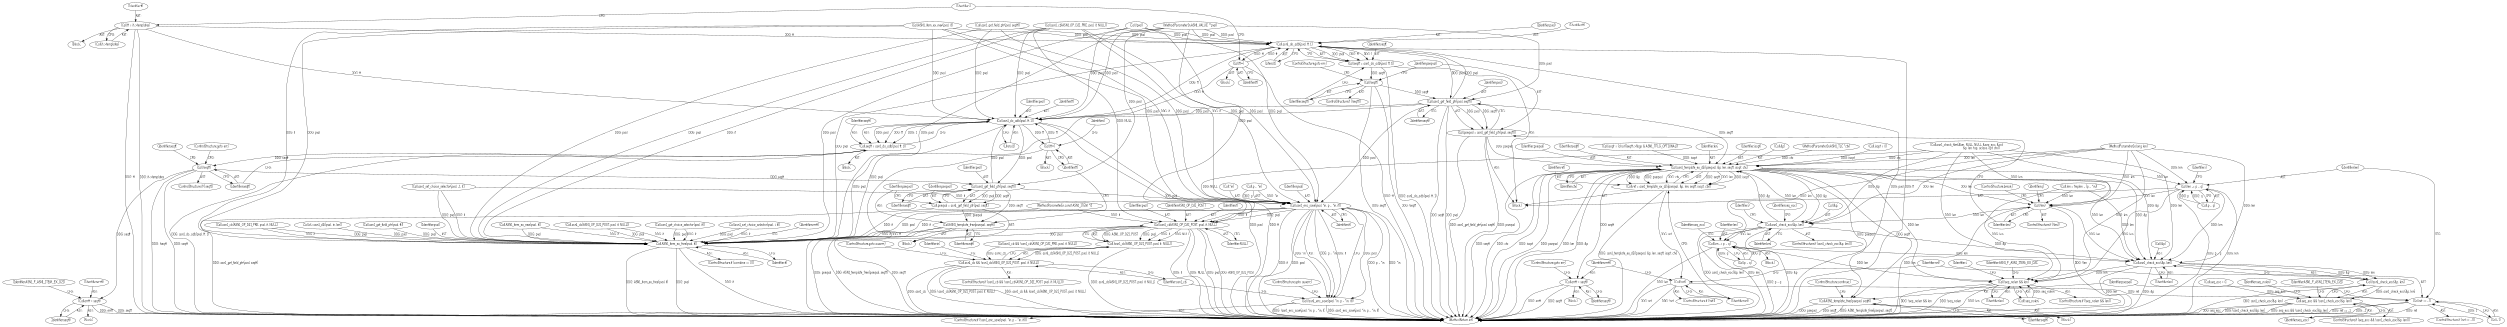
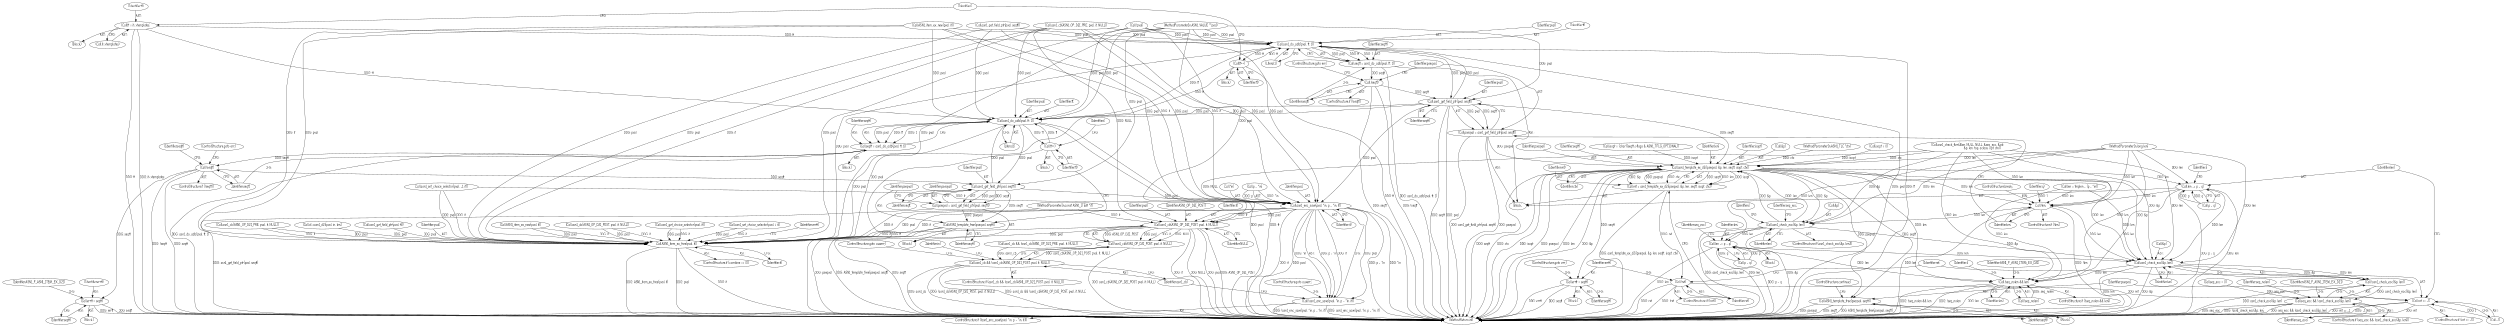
  digraph {
    fontname="Comic Neue"
    node [fontname="Comic Neue"]
    edge [fontname="Comic Neue"]
    n1 [label="(Call,tt = it->templates)"]
    n2 [label="(Call,asn1_do_adb(pval, tt, 1))"]
    n3 [label="(Call,asn1_do_adb(pval, tt, 1))"]
    n4 [label="(MethodReturn,int)"]
    n5 [label="(Call,it->templates)"]
    n6 [label="(Block,)"]
    n7 [label="(Call,tt++)"]
    n8 [label="(Call,ASN1_item_ex_free(pval, it))"]
    n9 [label="(Call,seqtt = asn1_do_adb(pval, tt, 1))"]
    n10 [label="(Call,asn1_get_field_ptr(pval, seqtt))"]
    n11 [label="(Literal,1)"]
    n12 [label="(Call,tt++)"]
    n13 [label="(Call,seqtt = asn1_do_adb(pval, tt, 1))"]
    n14 [label="(Call,asn1_get_field_ptr(pval, seqtt))"]
    n15 [label="(Literal,1)"]
    n16 [label="(Identifier,tt)"]
    n17 [label="(Block,)"]
    n18 [label="(ControlStructure,if (combine == 0))"]
    n19 [label="(Identifier,it)"]
    n20 [label="(Call,!seqtt)"]
    n21 [label="(Block,)"]
    n22 [label="(Call,asn1_enc_save(pval, *in, p - *in, it))"]
    n23 [label="(Call,pseqval = asn1_get_field_ptr(pval, seqtt))"]
    n24 [label="(Call,asn1_template_ex_d2i(pseqval, &p, len, seqtt, isopt, ctx))"]
    n25 [label="(Identifier,seqtt)"]
    n26 [label="(Identifier,tt)"]
    n27 [label="(Block,)"]
    n28 [label="(Call,!seqtt)"]
    n29 [label="(Block,)"]
    n30 [label="(Call,pseqval = asn1_get_field_ptr(pval, seqtt))"]
    n31 [label="(Call,ASN1_template_free(pseqval, seqtt))"]
    n32 [label="(Identifier,seqtt)"]
    n33 [label="(Call,errtt = seqtt)"]
    n34 [label="(Identifier,seqtt)"]
    n35 [label="(ControlStructure,if (!seqtt))"]
    n36 [label="(Identifier,seqtt)"]
    n37 [label="(Block,)"]
    n38 [label="(Block,)"]
    n39 [label="(Identifier,seqtt)"]
    n40 [label="(Call,!asn1_enc_save(pval, *in, p - *in, it))"]
    n41 [label="(Call,asn1_cb(ASN1_OP_D2I_POST, pval, it, NULL))"]
    n42 [label="(Identifier,it)"]
    n43 [label="(ControlStructure,if (!asn1_enc_save(pval, *in, p - *in, it)))"]
    n44 [label="(Call,!asn1_cb(ASN1_OP_D2I_POST, pval, it, NULL))"]
    n45 [label="(Identifier,NULL)"]
    n46 [label="(Call,asn1_cb && !asn1_cb(ASN1_OP_D2I_POST, pval, it, NULL))"]
    n47 [label="(ControlStructure,if (asn1_cb && !asn1_cb(ASN1_OP_D2I_POST, pval, it, NULL)))"]
    n48 [label="(Identifier,asn1_cb)"]
    n49 [label="(ControlStructure,if (!seqtt))"]
    n50 [label="(Identifier,seqtt)"]
    n51 [label="(Call,!len)"]
    n52 [label="(Call,asn1_check_eoc(&p, len))"]
    n53 [label="(Call,asn1_check_eoc(&p, len))"]
    n54 [label="(Call,!seq_nolen && len)"]
    n55 [label="(Call,ret = asn1_template_ex_d2i(pseqval, &p, len, seqtt, isopt, ctx))"]
    n56 [label="(Call,errtt = seqtt)"]
    n57 [label="(Call,ASN1_template_free(pseqval, seqtt))"]
    n58 [label="(Call,len -= p - q)"]
    n59 [label="(Identifier,ctx)"]
    n60 [label="(Identifier,len)"]
    n61 [label="(ControlStructure,if (!len))"]
    n62 [label="(Call,len -= p - q)"]
    n63 [label="(Identifier,len)"]
    n64 [label="(ControlStructure,if (asn1_check_eoc(&p, len)))"]
    n65 [label="(Call,!asn1_check_eoc(&p, len))"]
    n66 [label="(Identifier,len)"]
    n67 [label="(Call,!seq_nolen)"]
    n68 [label="(Identifier,len)"]
    n69 [label="(ControlStructure,if (!seq_nolen && len))"]
    n70 [label="(Call,!ret)"]
    n71 [label="(Block,)"]
    n72 [label="(Identifier,seqtt)"]
    n73 [label="(Identifier,seqtt)"]
    n74 [label="(Block,)"]
    n75 [label="(Call,p - q)"]
    n76 [label="(Call,p - q)"]
    n77 [label="(Block,)"]
    n78 [label="(Call,seq_eoc && !asn1_check_eoc(&p, len))"]
    n79 [label="(ControlStructure,if (seq_eoc && !asn1_check_eoc(&p, len)))"]
    n80 [label="(Identifier,seq_eoc)"]
    n81 [label="(Call,ret == -1)"]
    n82 [label="(Identifier,ret)"]
    n83 [label="(ControlStructure,if (!ret))"]
    n84 [label="(ControlStructure,if (ret == -1))"]
    n85 [label="(Call,-1)"]
    n86 [label="(Call,cf->asn1_d2i(pval, in, len))"]
    n87 [label="(Identifier,seqtt)"]
    n88 [label="(Identifier,ret)"]
    n89 [label="(Identifier,pval)"]
    n90 [label="(Identifier,ASN1_F_ASN1_ITEM_EX_D2I)"]
    n91 [label="(Identifier,in)"]
    n92 [label="(ControlStructure,goto auxerr;)"]
    n93 [label="(Call,*in)"]
    n94 [label="(Identifier,pseqval)"]
    n95 [label="(Identifier,pval)"]
    n96 [label="(Call,asn1_check_tlen(&len, NULL, NULL, &seq_eoc, &cst,\n                              &p, len, tag, aclass, opt, ctx))"]
    n97 [label="(Identifier,ASN1_OP_D2I_POST)"]
    n98 [label="(ControlStructure,continue;)"]
    n99 [label="(Call,asn1_get_field_ptr(pval, tt))"]
    n100 [label="(MethodParameterIn,long len)"]
    n101 [label="(Identifier,errtt)"]
    n102 [label="(Identifier,seq_eoc)"]
    n103 [label="(Call,asn1_cb && !asn1_cb(ASN1_OP_D2I_PRE, pval, it, NULL))"]
    n104 [label="(Identifier,tt)"]
    n105 [label="(Identifier,seqtt)"]
    n106 [label="(Identifier,i)"]
    n107 [label="(Call,asn1_cb(ASN1_OP_D2I_PRE, pval, it, NULL))"]
    n108 [label="(Call,p - *in)"]
    n109 [label="(ControlStructure,goto err;)"]
    n110 [label="(Identifier,errtt)"]
    n111 [label="(Call,asn1_cb(ASN1_OP_D2I_PRE, pval, it, NULL))"]
    n112 [label="(Call,seq_eoc = 0)"]
    n113 [label="(Identifier,pval)"]
    n114 [label="(MethodParameterIn,ASN1_VALUE **pval)"]
    n115 [label="(Call,isopt = (char)(seqtt->flags & ASN1_TFLG_OPTIONAL))"]
    n116 [label="(Identifier,pseqval)"]
    n117 [label="(Call,len = tmplen - (p - *in))"]
    n118 [label="(Identifier,pval)"]
    n119 [label="(Identifier,seqtt)"]
    n120 [label="(Identifier,i)"]
    n121 [label="(Identifier,errtt)"]
    n122 [label="(Identifier,tt)"]
    n123 [label="(Identifier,len)"]
    n124 [label="(Identifier,tt)"]
    n125 [label="(Identifier,pseqval)"]
    n126 [label="(Identifier,pval)"]
    n127 [label="(Identifier,seqtt)"]
    n128 [label="(Identifier,pval)"]
    n129 [label="(Identifier,i)"]
    n130 [label="(Call,asn1_get_field_ptr(pval, seqtt))"]
    n131 [label="(Identifier,i)"]
    n132 [label="(Call,asn1_cb(ASN1_OP_D2I_POST, pval, it, NULL))"]
    n133 [label="(Identifier,ASN1_F_ASN1_ITEM_EX_D2I)"]
    n134 [label="(Identifier,it)"]
    n135 [label="(Identifier,q)"]
    n136 [label="(MethodParameterIn,const ASN1_ITEM *it)"]
    n137 [label="(Identifier,ASN1_F_ASN1_ITEM_EX_D2I)"]
    n138 [label="(Identifier,ret)"]
    n139 [label="(Identifier,isopt)"]
    n140 [label="(Identifier,pseqval)"]
    n141 [label="(Identifier,i)"]
    n142 [label="(Call,ASN1_item_ex_new(pval, it))"]
    n143 [label="(Call,&p)"]
    n144 [label="(Call,asn1_get_choice_selector(pval, it))"]
    n145 [label="(Identifier,len)"]
    n146 [label="(ControlStructure,goto err;)"]
    n147 [label="(MethodParameterIn,ASN1_TLC *ctx)"]
    n148 [label="(ControlStructure,goto err;)"]
    n149 [label="(Call,asn1_set_choice_selector(pval, i, it))"]
    n150 [label="(ControlStructure,break;)"]
    n151 [label="(Identifier,seq_eoc)"]
    n152 [label="(ControlStructure,goto auxerr;)"]
    n153 [label="(Identifier,len)"]
    n154 [label="(Identifier,seq_nolen)"]
    n155 [label="(Identifier,pval)"]
    n156 [label="(Call,!pval)"]
    n157 [label="(Call,&p)"]
    n158 [label="(Identifier,pseqval)"]
    n159 [label="(Call,isopt = 0)"]
    n160 [label="(Call,asn1_set_choice_selector(pval, -1, it))"]
    n161 [label="(Call,ASN1_item_ex_new(pval, it))"]
    n162 [label="(Call,&p)"]
    n1 -> n2 [label="DDG: tt"]
    n1 -> n3 [label="DDG: tt"]
    n1 -> n4 [label="DDG: it->templates"]
    n1 -> n4 [label="DDG: tt"]
    n1 -> n5 [label="CFG: "]
    n1 -> n6 [label="AST: "]
    n2 -> n3 [label="DDG: tt"]
    n2 -> n4 [label="DDG: tt"]
    n2 -> n4 [label="DDG: pval"]
    n2 -> n7 [label="DDG: tt"]
    n2 -> n8 [label="DDG: pval"]
    n2 -> n9 [label="AST: "]
    n2 -> n9 [label="DDG: pval"]
    n2 -> n9 [label="DDG: tt"]
    n2 -> n9 [label="DDG: 1"]
    n2 -> n10 [label="DDG: pval"]
    n2 -> n11 [label="CFG: "]
    n3 -> n4 [label="DDG: pval"]
    n3 -> n4 [label="DDG: tt"]
    n3 -> n8 [label="DDG: pval"]
    n3 -> n12 [label="DDG: tt"]
    n3 -> n13 [label="AST: "]
    n3 -> n13 [label="DDG: pval"]
    n3 -> n13 [label="DDG: tt"]
    n3 -> n13 [label="DDG: 1"]
    n3 -> n14 [label="DDG: pval"]
    n3 -> n15 [label="CFG: "]
    n5 -> n1 [label="AST: "]
    n7 -> n2 [label="DDG: tt"]
    n7 -> n3 [label="DDG: tt"]
    n7 -> n4 [label="DDG: tt"]
    n7 -> n16 [label="CFG: "]
    n7 -> n17 [label="AST: "]
    n8 -> n4 [label="DDG: it"]
    n8 -> n4 [label="DDG: ASN1_item_ex_free(pval, it)"]
    n8 -> n4 [label="DDG: pval"]
    n8 -> n18 [label="AST: "]
    n8 -> n19 [label="CFG: "]
    n9 -> n2 [label="CFG: "]
    n9 -> n4 [label="DDG: asn1_do_adb(pval, tt, 1)"]
    n9 -> n20 [label="DDG: seqtt"]
    n9 -> n21 [label="AST: "]
    n10 -> n2 [label="DDG: pval"]
    n10 -> n3 [label="DDG: pval"]
    n10 -> n4 [label="DDG: pval"]
    n10 -> n4 [label="DDG: seqtt"]
    n10 -> n8 [label="DDG: pval"]
    n10 -> n22 [label="DDG: pval"]
    n10 -> n23 [label="AST: "]
    n10 -> n23 [label="DDG: pval"]
    n10 -> n23 [label="DDG: seqtt"]
    n10 -> n24 [label="DDG: seqtt"]
    n10 -> n25 [label="CFG: "]
    n11 -> n2 [label="AST: "]
    n12 -> n3 [label="DDG: tt"]
    n12 -> n4 [label="DDG: tt"]
    n12 -> n26 [label="CFG: "]
    n12 -> n27 [label="AST: "]
    n13 -> n3 [label="CFG: "]
    n13 -> n4 [label="DDG: asn1_do_adb(pval, tt, 1)"]
    n13 -> n28 [label="DDG: seqtt"]
    n13 -> n29 [label="AST: "]
    n14 -> n3 [label="DDG: pval"]
    n14 -> n22 [label="DDG: pval"]
    n14 -> n30 [label="AST: "]
    n14 -> n30 [label="DDG: pval"]
    n14 -> n30 [label="DDG: seqtt"]
    n14 -> n31 [label="DDG: seqtt"]
    n14 -> n32 [label="CFG: "]
    n15 -> n3 [label="AST: "]
    n16 -> n7 [label="AST: "]
    n19 -> n8 [label="AST: "]
    n20 -> n4 [label="DDG: !seqtt"]
    n20 -> n4 [label="DDG: seqtt"]
    n20 -> n10 [label="DDG: seqtt"]
    n20 -> n49 [label="AST: "]
    n20 -> n50 [label="CFG: "]
    n22 -> n4 [label="DDG: p - *in"]
    n22 -> n4 [label="DDG: *in"]
    n22 -> n4 [label="DDG: it"]
    n22 -> n4 [label="DDG: pval"]
    n22 -> n8 [label="DDG: pval"]
    n22 -> n8 [label="DDG: it"]
    n22 -> n40 [label="AST: "]
    n22 -> n40 [label="DDG: pval"]
    n22 -> n40 [label="DDG: *in"]
    n22 -> n40 [label="DDG: p - *in"]
    n22 -> n40 [label="DDG: it"]
    n22 -> n41 [label="DDG: pval"]
    n22 -> n41 [label="DDG: it"]
    n22 -> n42 [label="CFG: "]
    n23 -> n4 [label="DDG: asn1_get_field_ptr(pval, seqtt)"]
    n23 -> n4 [label="DDG: pseqval"]
    n23 -> n10 [label="CFG: "]
    n23 -> n21 [label="AST: "]
    n23 -> n24 [label="DDG: pseqval"]
    n24 -> n4 [label="DDG: isopt"]
    n24 -> n4 [label="DDG: &p"]
    n24 -> n4 [label="DDG: pseqval"]
    n24 -> n4 [label="DDG: ctx"]
    n24 -> n4 [label="DDG: len"]
    n24 -> n4 [label="DDG: seqtt"]
    n24 -> n51 [label="DDG: len"]
    n24 -> n52 [label="DDG: &p"]
    n24 -> n53 [label="DDG: &p"]
    n24 -> n53 [label="DDG: len"]
    n24 -> n54 [label="DDG: len"]
    n24 -> n55 [label="AST: "]
    n24 -> n55 [label="DDG: seqtt"]
    n24 -> n55 [label="DDG: len"]
    n24 -> n55 [label="DDG: isopt"]
    n24 -> n55 [label="DDG: &p"]
    n24 -> n55 [label="DDG: pseqval"]
    n24 -> n55 [label="DDG: ctx"]
    n24 -> n56 [label="DDG: seqtt"]
    n24 -> n57 [label="DDG: pseqval"]
    n24 -> n57 [label="DDG: seqtt"]
    n24 -> n58 [label="DDG: len"]
    n24 -> n59 [label="CFG: "]
    n25 -> n10 [label="AST: "]
    n26 -> n12 [label="AST: "]
    n26 -> n31 [label="CFG: "]
    n28 -> n4 [label="DDG: seqtt"]
    n28 -> n4 [label="DDG: !seqtt"]
    n28 -> n14 [label="DDG: seqtt"]
    n28 -> n33 [label="DDG: seqtt"]
    n28 -> n34 [label="CFG: "]
    n28 -> n35 [label="AST: "]
    n30 -> n4 [label="DDG: asn1_get_field_ptr(pval, seqtt)"]
    n30 -> n14 [label="CFG: "]
    n30 -> n31 [label="DDG: pseqval"]
    n30 -> n38 [label="AST: "]
    n31 -> n4 [label="DDG: seqtt"]
    n31 -> n4 [label="DDG: pseqval"]
    n31 -> n4 [label="DDG: ASN1_template_free(pseqval, seqtt)"]
    n31 -> n38 [label="AST: "]
    n31 -> n39 [label="CFG: "]
    n32 -> n14 [label="AST: "]
    n33 -> n4 [label="DDG: errtt"]
    n33 -> n4 [label="DDG: seqtt"]
    n33 -> n36 [label="CFG: "]
    n33 -> n37 [label="AST: "]
    n34 -> n13 [label="CFG: "]
    n34 -> n28 [label="AST: "]
    n36 -> n33 [label="AST: "]
    n39 -> n31 [label="AST: "]
    n40 -> n4 [label="DDG: asn1_enc_save(pval, *in, p - *in, it)"]
    n40 -> n4 [label="DDG: !asn1_enc_save(pval, *in, p - *in, it)"]
    n40 -> n22 [label="CFG: "]
    n40 -> n43 [label="AST: "]
    n41 -> n4 [label="DDG: pval"]
    n41 -> n4 [label="DDG: ASN1_OP_D2I_POST"]
    n41 -> n4 [label="DDG: it"]
    n41 -> n4 [label="DDG: NULL"]
    n41 -> n8 [label="DDG: pval"]
    n41 -> n8 [label="DDG: it"]
    n41 -> n44 [label="AST: "]
    n41 -> n44 [label="DDG: ASN1_OP_D2I_POST"]
    n41 -> n44 [label="DDG: pval"]
    n41 -> n44 [label="DDG: it"]
    n41 -> n44 [label="DDG: NULL"]
    n41 -> n45 [label="CFG: "]
    n42 -> n22 [label="AST: "]
    n44 -> n4 [label="DDG: asn1_cb(ASN1_OP_D2I_POST, pval, it, NULL)"]
    n44 -> n41 [label="CFG: "]
    n44 -> n46 [label="AST: "]
    n44 -> n46 [label="DDG: asn1_cb(ASN1_OP_D2I_POST, pval, it, NULL)"]
    n45 -> n41 [label="AST: "]
    n46 -> n4 [label="DDG: asn1_cb && !asn1_cb(ASN1_OP_D2I_POST, pval, it, NULL)"]
    n46 -> n4 [label="DDG: asn1_cb"]
    n46 -> n4 [label="DDG: !asn1_cb(ASN1_OP_D2I_POST, pval, it, NULL)"]
    n46 -> n44 [label="CFG: "]
    n46 -> n47 [label="AST: "]
    n46 -> n48 [label="CFG: "]
    n48 -> n40 [label="CFG: "]
    n48 -> n46 [label="AST: "]
    n50 -> n9 [label="CFG: "]
    n50 -> n20 [label="AST: "]
    n51 -> n4 [label="DDG: len"]
    n51 -> n4 [label="DDG: !len"]
    n51 -> n52 [label="DDG: len"]
    n51 -> n53 [label="DDG: len"]
    n51 -> n60 [label="CFG: "]
    n51 -> n61 [label="AST: "]
    n52 -> n4 [label="DDG: len"]
    n52 -> n4 [label="DDG: asn1_check_eoc(&p, len)"]
    n52 -> n4 [label="DDG: &p"]
    n52 -> n24 [label="DDG: &p"]
    n52 -> n24 [label="DDG: len"]
    n52 -> n53 [label="DDG: &p"]
    n52 -> n62 [label="DDG: len"]
    n52 -> n63 [label="CFG: "]
    n52 -> n64 [label="AST: "]
    n53 -> n4 [label="DDG: len"]
    n53 -> n4 [label="DDG: &p"]
    n53 -> n54 [label="DDG: len"]
    n53 -> n65 [label="AST: "]
    n53 -> n65 [label="DDG: &p"]
    n53 -> n65 [label="DDG: len"]
    n53 -> n66 [label="CFG: "]
    n54 -> n4 [label="DDG: !seq_nolen && len"]
    n54 -> n4 [label="DDG: !seq_nolen"]
    n54 -> n4 [label="DDG: len"]
    n54 -> n67 [label="CFG: "]
    n54 -> n68 [label="CFG: "]
    n54 -> n69 [label="AST: "]
    n55 -> n4 [label="DDG: asn1_template_ex_d2i(pseqval, &p, len, seqtt, isopt, ctx)"]
    n55 -> n21 [label="AST: "]
    n55 -> n24 [label="CFG: "]
    n55 -> n70 [label="DDG: ret"]
    n56 -> n4 [label="DDG: errtt"]
    n56 -> n4 [label="DDG: seqtt"]
    n56 -> n71 [label="AST: "]
    n56 -> n72 [label="CFG: "]
    n57 -> n4 [label="DDG: seqtt"]
    n57 -> n4 [label="DDG: ASN1_template_free(pseqval, seqtt)"]
    n57 -> n4 [label="DDG: pseqval"]
    n57 -> n73 [label="CFG: "]
    n57 -> n74 [label="AST: "]
    n58 -> n4 [label="DDG: len"]
    n58 -> n4 [label="DDG: p - q"]
    n58 -> n21 [label="AST: "]
    n58 -> n51 [label="DDG: len"]
    n58 -> n53 [label="DDG: len"]
    n58 -> n54 [label="DDG: len"]
    n58 -> n75 [label="CFG: "]
    n59 -> n24 [label="AST: "]
    n60 -> n23 [label="CFG: "]
    n60 -> n51 [label="AST: "]
    n62 -> n4 [label="DDG: len"]
    n62 -> n4 [label="DDG: p - q"]
    n62 -> n53 [label="DDG: len"]
    n62 -> n54 [label="DDG: len"]
    n62 -> n76 [label="CFG: "]
    n62 -> n77 [label="AST: "]
    n63 -> n52 [label="AST: "]
    n65 -> n4 [label="DDG: asn1_check_eoc(&p, len)"]
    n65 -> n53 [label="CFG: "]
    n65 -> n78 [label="AST: "]
    n65 -> n78 [label="DDG: asn1_check_eoc(&p, len)"]
    n66 -> n53 [label="AST: "]
    n67 -> n54 [label="AST: "]
    n67 -> n54 [label="DDG: seq_nolen"]
    n68 -> n54 [label="AST: "]
    n70 -> n4 [label="DDG: !ret"]
    n70 -> n4 [label="DDG: ret"]
    n70 -> n81 [label="DDG: ret"]
    n70 -> n82 [label="CFG: "]
    n70 -> n83 [label="AST: "]
    n72 -> n56 [label="AST: "]
    n73 -> n57 [label="AST: "]
    n75 -> n58 [label="AST: "]
    n75 -> n58 [label="DDG: p"]
    n75 -> n58 [label="DDG: q"]
    n76 -> n62 [label="AST: "]
    n76 -> n62 [label="DDG: p"]
    n76 -> n62 [label="DDG: q"]
    n78 -> n4 [label="DDG: seq_eoc && !asn1_check_eoc(&p, len)"]
    n78 -> n4 [label="DDG: seq_eoc"]
    n78 -> n4 [label="DDG: !asn1_check_eoc(&p, len)"]
    n78 -> n65 [label="CFG: "]
    n78 -> n79 [label="AST: "]
    n78 -> n80 [label="CFG: "]
    n80 -> n78 [label="AST: "]
    n81 -> n4 [label="DDG: ret"]
    n81 -> n4 [label="DDG: -1"]
    n81 -> n4 [label="DDG: ret == -1"]
    n81 -> n84 [label="AST: "]
    n81 -> n85 [label="CFG: "]
    n82 -> n55 [label="CFG: "]
    n82 -> n70 [label="AST: "]
    n85 -> n81 [label="AST: "]
    n85 -> n81 [label="DDG: 1"]
    n86 -> n8 [label="DDG: pval"]
    n87 -> n13 [label="AST: "]
    n88 -> n70 [label="CFG: "]
    n88 -> n81 [label="AST: "]
    n89 -> n3 [label="AST: "]
    n90 -> n33 [label="CFG: "]
    n91 -> n46 [label="CFG: "]
    n92 -> n40 [label="CFG: "]
    n93 -> n22 [label="AST: "]
    n94 -> n24 [label="AST: "]
    n95 -> n10 [label="AST: "]
    n96 -> n24 [label="DDG: ctx"]
    n96 -> n41 [label="DDG: NULL"]
    n96 -> n51 [label="DDG: len"]
    n96 -> n52 [label="DDG: &p"]
    n96 -> n53 [label="DDG: &p"]
    n96 -> n53 [label="DDG: len"]
    n96 -> n54 [label="DDG: len"]
    n97 -> n41 [label="AST: "]
    n98 -> n57 [label="CFG: "]
    n99 -> n8 [label="DDG: pval"]
    n100 -> n24 [label="DDG: len"]
    n100 -> n51 [label="DDG: len"]
    n100 -> n52 [label="DDG: len"]
    n100 -> n53 [label="DDG: len"]
    n100 -> n54 [label="DDG: len"]
    n100 -> n58 [label="DDG: len"]
    n100 -> n62 [label="DDG: len"]
    n101 -> n8 [label="CFG: "]
    n102 -> n62 [label="CFG: "]
    n103 -> n46 [label="DDG: asn0_cb"]
    n104 -> n1 [label="AST: "]
    n105 -> n24 [label="AST: "]
    n106 -> n52 [label="CFG: "]
    n107 -> n8 [label="DDG: pval"]
    n107 -> n8 [label="DDG: it"]
    n108 -> n22 [label="AST: "]
    n108 -> n22 [label="DDG: *in"]
    n108 -> n22 [label="DDG: p"]
    n109 -> n28 [label="CFG: "]
    n110 -> n33 [label="AST: "]
    n111 -> n2 [label="DDG: pval"]
    n111 -> n3 [label="DDG: pval"]
    n111 -> n8 [label="DDG: pval"]
    n111 -> n8 [label="DDG: it"]
    n111 -> n22 [label="DDG: pval"]
    n111 -> n22 [label="DDG: it"]
    n111 -> n41 [label="DDG: NULL"]
    n112 -> n78 [label="DDG: seq_eoc"]
    n113 -> n14 [label="AST: "]
    n114 -> n2 [label="DDG: pval"]
    n114 -> n3 [label="DDG: pval"]
    n114 -> n8 [label="DDG: pval"]
    n114 -> n10 [label="DDG: pval"]
    n114 -> n14 [label="DDG: pval"]
    n114 -> n22 [label="DDG: pval"]
    n114 -> n41 [label="DDG: pval"]
    n115 -> n24 [label="DDG: isopt"]
    n116 -> n20 [label="CFG: "]
    n116 -> n23 [label="AST: "]
    n117 -> n51 [label="DDG: len"]
    n117 -> n53 [label="DDG: len"]
    n117 -> n54 [label="DDG: len"]
    n118 -> n22 [label="AST: "]
    n119 -> n28 [label="CFG: "]
    n120 -> n58 [label="CFG: "]
    n121 -> n56 [label="AST: "]
    n121 -> n70 [label="CFG: "]
    n122 -> n3 [label="AST: "]
    n123 -> n24 [label="AST: "]
    n124 -> n2 [label="AST: "]
    n125 -> n30 [label="CFG: "]
    n125 -> n31 [label="AST: "]
    n126 -> n2 [label="AST: "]
    n127 -> n9 [label="AST: "]
    n128 -> n8 [label="AST: "]
    n129 -> n12 [label="CFG: "]
    n130 -> n2 [label="DDG: pval"]
    n130 -> n3 [label="DDG: pval"]
    n130 -> n8 [label="DDG: pval"]
    n130 -> n22 [label="DDG: pval"]
    n131 -> n54 [label="CFG: "]
    n132 -> n8 [label="DDG: pval"]
    n132 -> n8 [label="DDG: it"]
    n133 -> n78 [label="CFG: "]
    n134 -> n41 [label="AST: "]
-   n135 -> n51 [label="CFG: "]
+   n135 -> n51 [label="DDG: 1"]
    n136 -> n8 [label="DDG: it"]
    n136 -> n41 [label="DDG: it"]
    n137 -> n54 [label="CFG: "]
    n138 -> n55 [label="AST: "]
    n139 -> n24 [label="AST: "]
    n140 -> n30 [label="AST: "]
    n141 -> n1 [label="CFG: "]
    n141 -> n7 [label="CFG: "]
    n142 -> n8 [label="DDG: pval"]
    n142 -> n8 [label="DDG: it"]
    n143 -> n24 [label="AST: "]
    n144 -> n8 [label="DDG: pval"]
    n144 -> n8 [label="DDG: it"]
    n145 -> n62 [label="AST: "]
    n146 -> n20 [label="CFG: "]
    n147 -> n24 [label="DDG: ctx"]
    n148 -> n56 [label="CFG: "]
    n149 -> n8 [label="DDG: pval"]
    n149 -> n8 [label="DDG: it"]
-   n150 -> n51 [label="CFG: "]
+   n150 -> n51 [label="ASN: "]
    n151 -> n52 [label="CFG: "]
    n152 -> n46 [label="CFG: "]
    n153 -> n58 [label="AST: "]
    n153 -> n81 [label="CFG: "]
    n154 -> n78 [label="CFG: "]
    n155 -> n41 [label="AST: "]
    n156 -> n2 [label="DDG: pval"]
    n156 -> n3 [label="DDG: pval"]
    n156 -> n8 [label="DDG: pval"]
    n156 -> n22 [label="DDG: pval"]
    n157 -> n53 [label="AST: "]
    n158 -> n57 [label="AST: "]
    n158 -> n81 [label="CFG: "]
    n159 -> n24 [label="DDG: isopt"]
    n160 -> n8 [label="DDG: pval"]
    n160 -> n8 [label="DDG: it"]
    n160 -> n22 [label="DDG: it"]
    n161 -> n2 [label="DDG: pval"]
    n161 -> n3 [label="DDG: pval"]
    n161 -> n8 [label="DDG: pval"]
    n161 -> n8 [label="DDG: it"]
    n161 -> n22 [label="DDG: pval"]
    n161 -> n22 [label="DDG: it"]
    n162 -> n52 [label="AST: "]
  }
